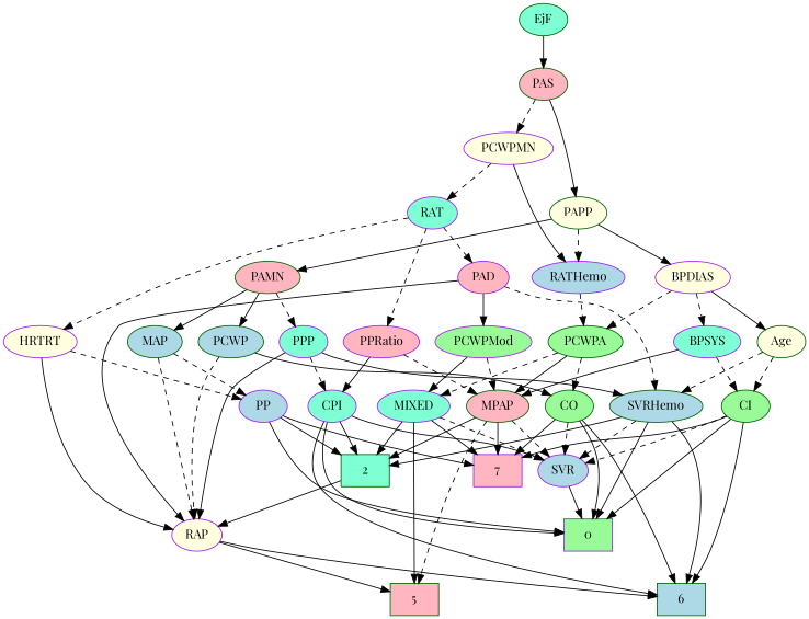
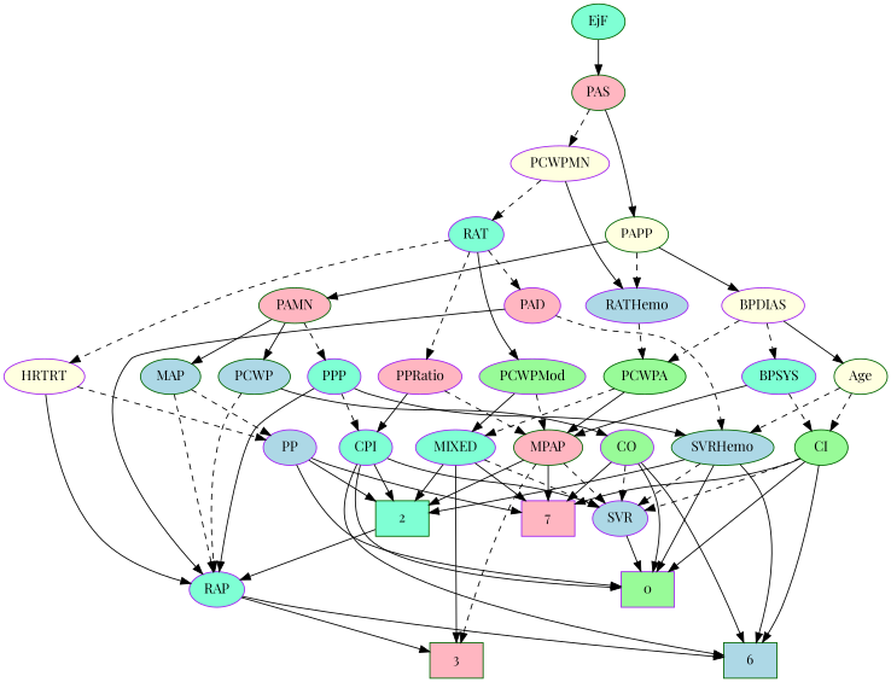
  strict digraph {
    fontname="Playfair Display"
    node [color=purple fillcolor=lightpink fontname="Playfair Display" style=filled]
    edge [fontname="Playfair Display" style=solid]
    n1 [height=0.5 label=7 shape=box width=0.75]
    2 [color=darkgreen fillcolor=aquamarine height=0.5 shape=box width=0.75]
-   RAP [fillcolor=lightyellow height=0.5 width=0.77632]
-   3 [color=darkgreen height=0.5 shape=box width=0.75 label=5]
+   RAP [fillcolor=aquamarine height=0.5 width=0.77632]
+   3 [color=darkgreen height=0.5 shape=box width=0.75]
    n5 [fillcolor=palegreen height=0.5 label=0 shape=box width=0.75]
    n6 [color=darkgreen fillcolor=lightblue height=0.5 label=6 shape=box width=0.75]
    Age [color=darkgreen fillcolor=lightyellow height=0.5 width=0.75]
    SVRHemo [color=darkgreen fillcolor=lightblue height=0.5 width=1.3902]
    CI [color=darkgreen fillcolor=palegreen height=0.5 width=0.75]
    SVR [fillcolor=lightblue height=0.5 width=0.77632]
    EjF [color=darkgreen fillcolor=aquamarine height=0.5 width=0.75]
    PAS [color=darkgreen height=0.5 width=0.75]
    PCWPMN [fillcolor=lightyellow height=0.5 width=1.3902]
    PAPP [color=darkgreen fillcolor=lightyellow height=0.5 width=0.88464]
    RATHemo [fillcolor=lightblue height=0.5 width=1.3721]
    RAT [fillcolor=aquamarine height=0.5 width=0.75827]
    PAMN [color=darkgreen height=0.5 width=1.011]
    BPDIAS [fillcolor=lightyellow height=0.5 width=1.1735]
    MIXED [fillcolor=aquamarine height=0.5 width=1.1193]
    MPAP [color=darkgreen height=0.5 width=0.97491]
    BPSYS [fillcolor=aquamarine height=0.5 width=1.0471]
    PAD [height=0.5 width=0.79437]
-   CO [color=darkgreen fillcolor=palegreen height=0.5 width=0.75]
+   CO [fillcolor=palegreen height=0.5 width=0.75]
    PCWPA [color=darkgreen fillcolor=palegreen height=0.5 width=1.1555]
    HRTRT [fillcolor=lightyellow height=0.5 width=1.1013]
    PCWPMod [fillcolor=palegreen height=0.5 width=1.4443]
    PPRatio [height=0.5 width=1.1013]
    MAP [color=darkgreen fillcolor=lightblue height=0.5 width=0.84854]
    PPP [fillcolor=aquamarine height=0.5 width=0.75]
    PCWP [color=darkgreen fillcolor=lightblue height=0.5 width=0.97491]
    PP [fillcolor=lightblue height=0.5 width=0.75]
    CPI [fillcolor=aquamarine height=0.5 width=0.75]
    2 -> RAP
    RAP -> 3
    RAP -> n6
    Age -> SVRHemo [style=dashed]
    Age -> CI [style=dashed]
    SVRHemo -> 2
    SVRHemo -> n5
    SVRHemo -> n6
    SVRHemo -> SVR [style=dashed]
    CI -> n1
    CI -> n5
    CI -> n6
    CI -> SVR [style=dashed]
    SVR -> n5
    EjF -> PAS
    PAS -> PCWPMN [style=dashed]
    PAS -> PAPP
    PCWPMN -> RATHemo
    PCWPMN -> RAT [style=dashed]
    PAPP -> RATHemo [style=dashed]
    PAPP -> PAMN
    PAPP -> BPDIAS
    RATHemo -> PCWPA [style=dashed]
    RAT -> PAD [style=dashed]
    RAT -> HRTRT [style=dashed]
-   PAD -> PCWPMod
+   RAT -> PCWPMod
    RAT -> PPRatio [style=dashed]
    PAMN -> MAP
    PAMN -> PPP [style=dashed]
    PAMN -> PCWP
    BPDIAS -> Age
    BPDIAS -> BPSYS [style=dashed]
    BPDIAS -> PCWPA [style=dashed]
    MIXED -> n1
    MIXED -> 2
    MIXED -> 3
    MIXED -> SVR [style=dashed]
    MPAP -> n1
    MPAP -> 2
    MPAP -> 3 [style=dashed]
    MPAP -> SVR [style=dashed]
    BPSYS -> CI [style=dashed]
    BPSYS -> MPAP
    PAD -> RAP
    PAD -> SVRHemo [style=dashed]
    CO -> n1
    CO -> n5
    CO -> n6
    CO -> SVR [style=dashed]
    PCWPA -> MIXED [style=dashed]
    PCWPA -> MPAP
-   PCWPA -> CO [style=dashed]
    HRTRT -> RAP
    HRTRT -> PP [style=dashed]
    PCWPMod -> MIXED
    PCWPMod -> MPAP [style=dashed]
    PPRatio -> MPAP [style=dashed]
    PPRatio -> CPI
    MAP -> RAP [style=dashed]
    MAP -> PP [style=dashed]
    PPP -> RAP
    PPP -> SVRHemo
    PPP -> CPI [style=dashed]
    PCWP -> RAP [style=dashed]
    PCWP -> CO
    PP -> n1
    PP -> 2
    PP -> n5
    CPI -> 2
    CPI -> n5
    CPI -> n6
    CPI -> SVR
  }
